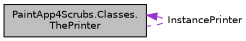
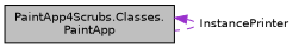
  digraph {
-   n1 [color=black fillcolor=grey75 fontcolor=black fontname=Helvetica fontsize=10 height=0.2 label="PaintApp4Scrubs.Classes.\lThePrinter" shape=record style=filled width=0.4]
+   n1 [color=black fillcolor=grey75 fontcolor=black fontname=Helvetica fontsize=10 height=0.2 label="PaintApp4Scrubs.Classes.\lPaintApp" shape=record style=filled width=0.4]
    n1 -> n1 [color=darkorchid3 dir=back fontname=Helvetica fontsize=10 label=" InstancePrinter" labelfontname=Helvetica labelfontsize=10 style=dashed]
  }
